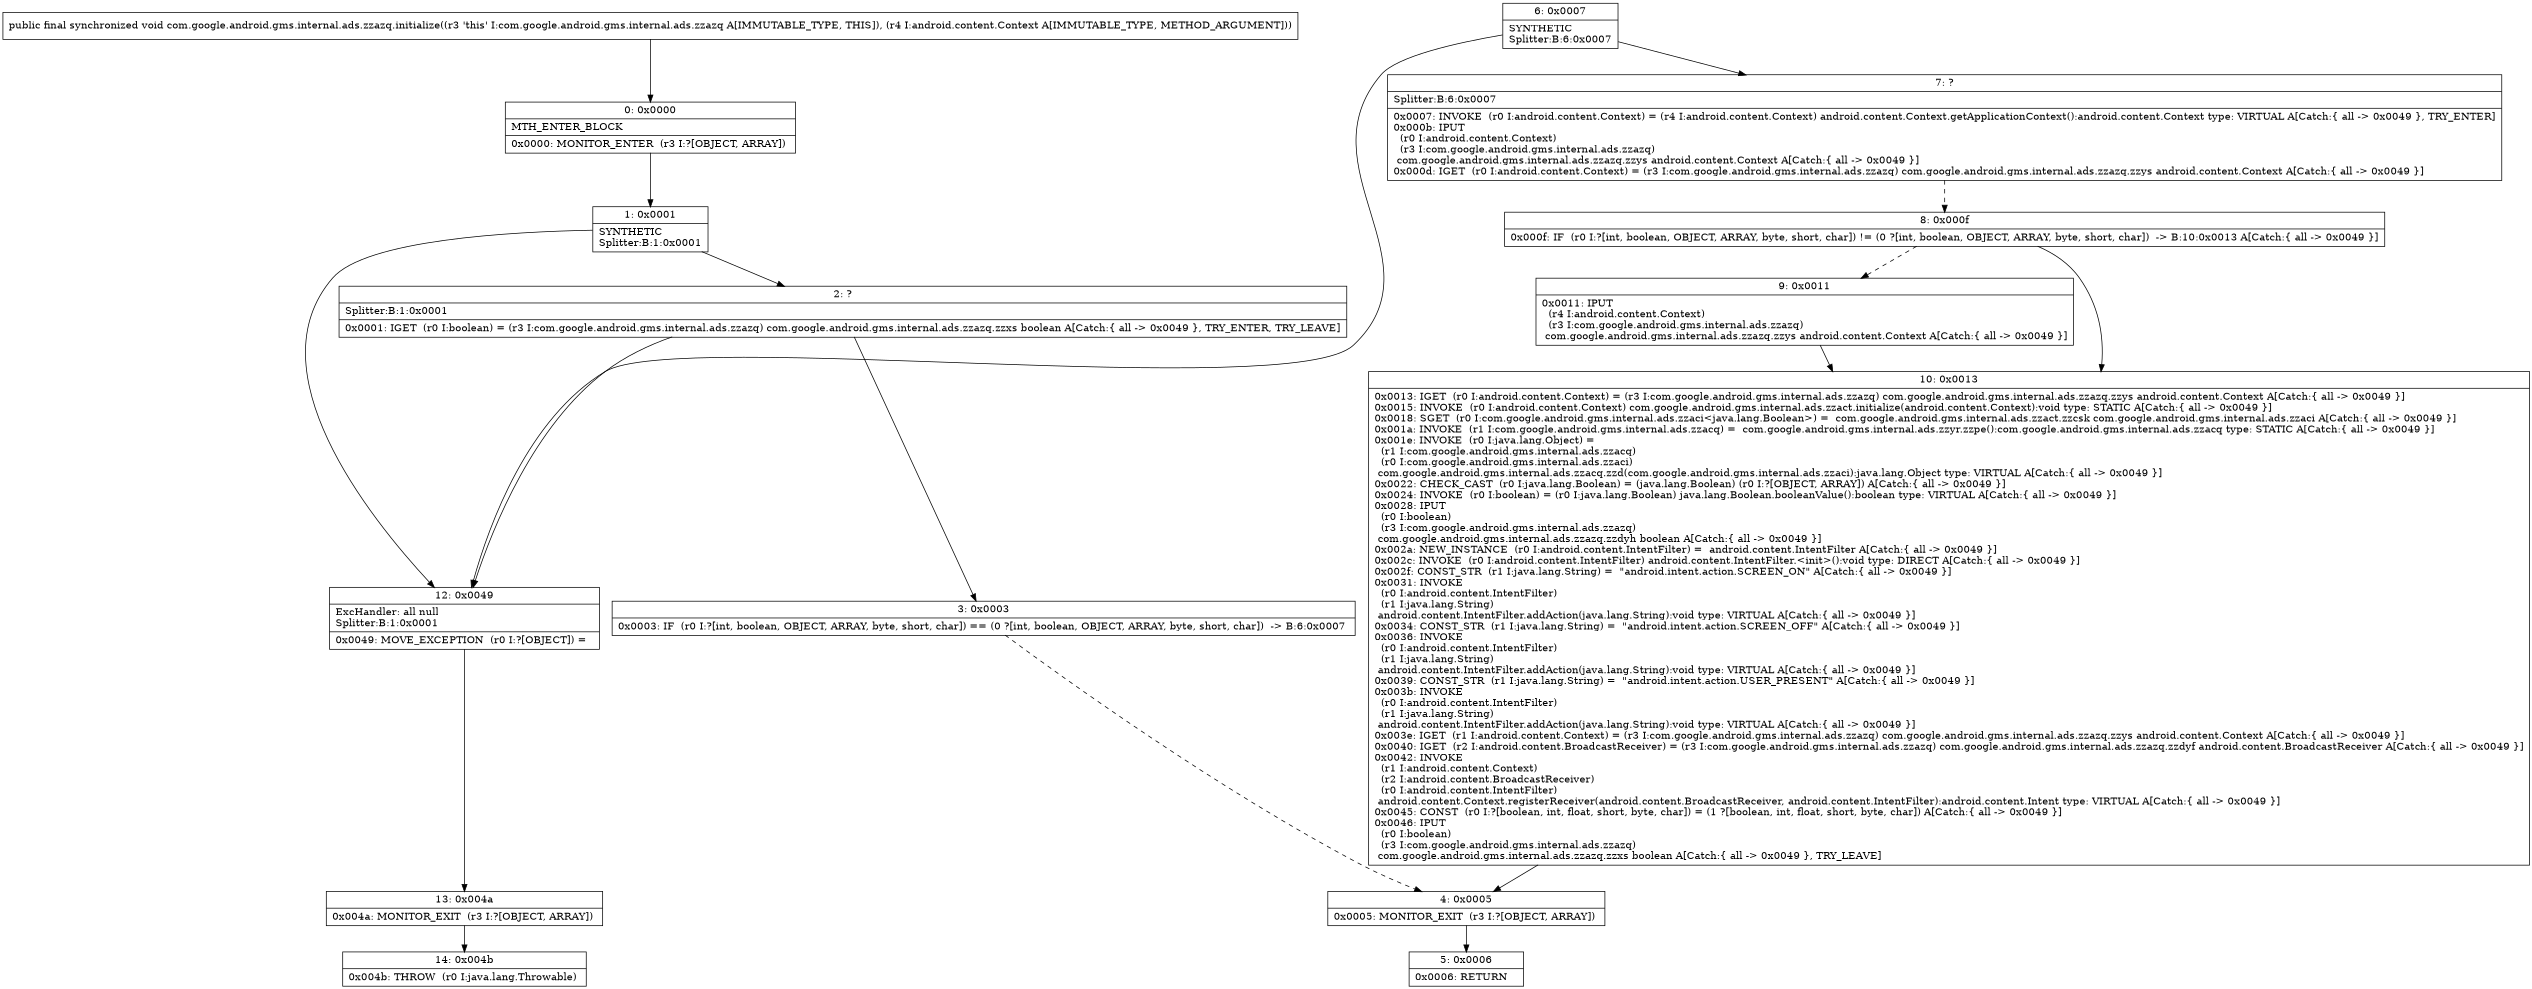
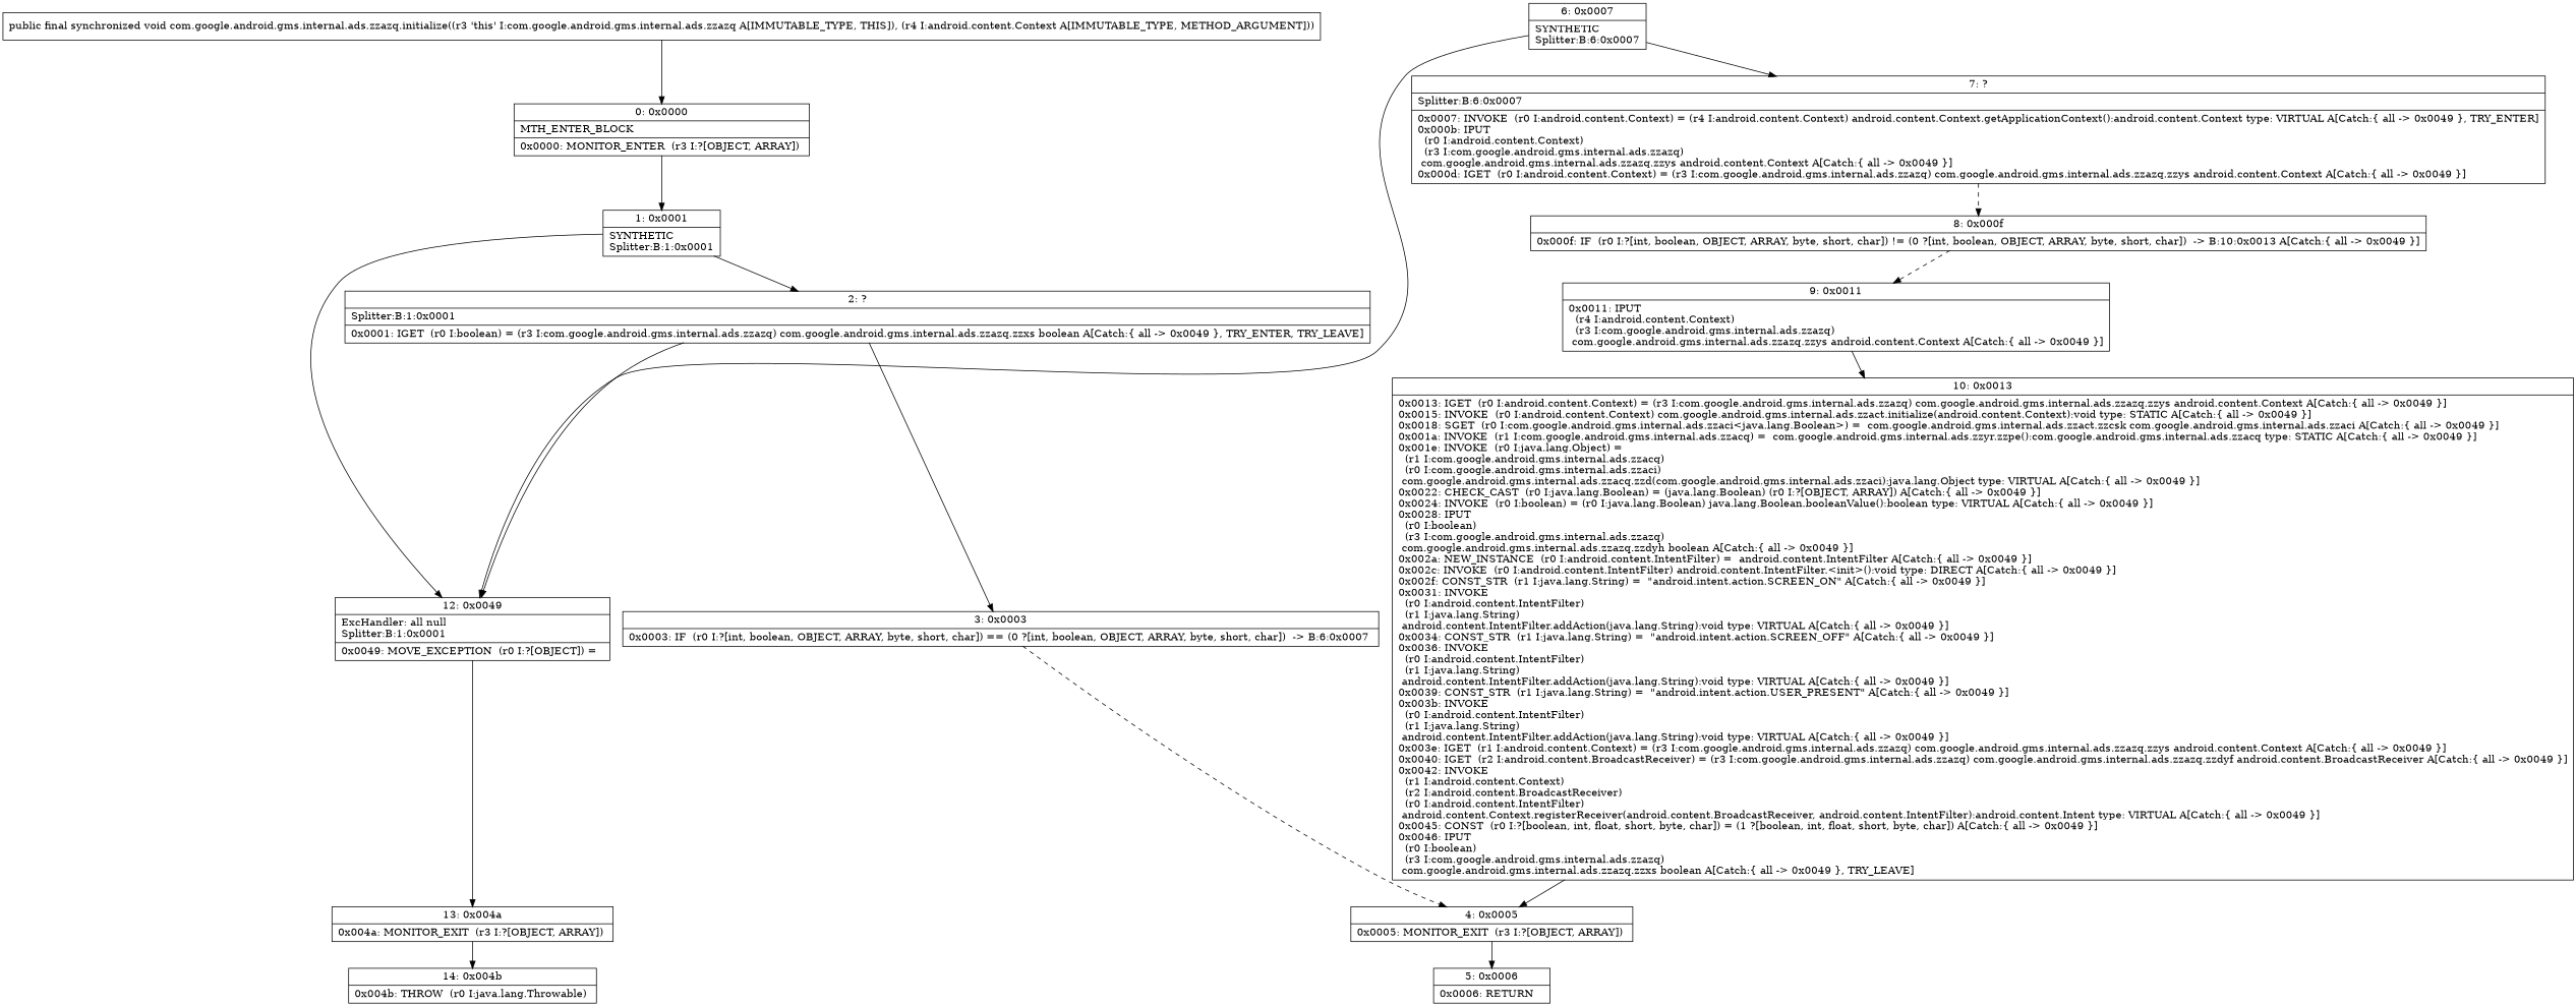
  digraph {
    node [shape=record]
    n1 [label="{0\:\ 0x0000|MTH_ENTER_BLOCK\l|0x0000: MONITOR_ENTER  (r3 I:?[OBJECT, ARRAY]) \l}"]
    n2 [label="{1\:\ 0x0001|SYNTHETIC\lSplitter:B:1:0x0001\l}"]
    n3 [label="{2\:\ ?|Splitter:B:1:0x0001\l|0x0001: IGET  (r0 I:boolean) = (r3 I:com.google.android.gms.internal.ads.zzazq) com.google.android.gms.internal.ads.zzazq.zzxs boolean A[Catch:\{ all \-\> 0x0049 \}, TRY_ENTER, TRY_LEAVE]\l}"]
    n4 [label="{12\:\ 0x0049|ExcHandler: all null\lSplitter:B:1:0x0001\l|0x0049: MOVE_EXCEPTION  (r0 I:?[OBJECT]) =  \l}"]
    n5 [label="{3\:\ 0x0003|0x0003: IF  (r0 I:?[int, boolean, OBJECT, ARRAY, byte, short, char]) == (0 ?[int, boolean, OBJECT, ARRAY, byte, short, char])  \-\> B:6:0x0007 \l}"]
    n6 [label="{13\:\ 0x004a|0x004a: MONITOR_EXIT  (r3 I:?[OBJECT, ARRAY]) \l}"]
    n7 [label="{4\:\ 0x0005|0x0005: MONITOR_EXIT  (r3 I:?[OBJECT, ARRAY]) \l}"]
    n8 [label="{5\:\ 0x0006|0x0006: RETURN   \l}"]
    n9 [label="{6\:\ 0x0007|SYNTHETIC\lSplitter:B:6:0x0007\l}"]
    n10 [label="{7\:\ ?|Splitter:B:6:0x0007\l|0x0007: INVOKE  (r0 I:android.content.Context) = (r4 I:android.content.Context) android.content.Context.getApplicationContext():android.content.Context type: VIRTUAL A[Catch:\{ all \-\> 0x0049 \}, TRY_ENTER]\l0x000b: IPUT  \l  (r0 I:android.content.Context)\l  (r3 I:com.google.android.gms.internal.ads.zzazq)\l com.google.android.gms.internal.ads.zzazq.zzys android.content.Context A[Catch:\{ all \-\> 0x0049 \}]\l0x000d: IGET  (r0 I:android.content.Context) = (r3 I:com.google.android.gms.internal.ads.zzazq) com.google.android.gms.internal.ads.zzazq.zzys android.content.Context A[Catch:\{ all \-\> 0x0049 \}]\l}"]
    n11 [label="{8\:\ 0x000f|0x000f: IF  (r0 I:?[int, boolean, OBJECT, ARRAY, byte, short, char]) != (0 ?[int, boolean, OBJECT, ARRAY, byte, short, char])  \-\> B:10:0x0013 A[Catch:\{ all \-\> 0x0049 \}]\l}"]
    n12 [label="{9\:\ 0x0011|0x0011: IPUT  \l  (r4 I:android.content.Context)\l  (r3 I:com.google.android.gms.internal.ads.zzazq)\l com.google.android.gms.internal.ads.zzazq.zzys android.content.Context A[Catch:\{ all \-\> 0x0049 \}]\l}"]
    n13 [label="{10\:\ 0x0013|0x0013: IGET  (r0 I:android.content.Context) = (r3 I:com.google.android.gms.internal.ads.zzazq) com.google.android.gms.internal.ads.zzazq.zzys android.content.Context A[Catch:\{ all \-\> 0x0049 \}]\l0x0015: INVOKE  (r0 I:android.content.Context) com.google.android.gms.internal.ads.zzact.initialize(android.content.Context):void type: STATIC A[Catch:\{ all \-\> 0x0049 \}]\l0x0018: SGET  (r0 I:com.google.android.gms.internal.ads.zzaci\<java.lang.Boolean\>) =  com.google.android.gms.internal.ads.zzact.zzcsk com.google.android.gms.internal.ads.zzaci A[Catch:\{ all \-\> 0x0049 \}]\l0x001a: INVOKE  (r1 I:com.google.android.gms.internal.ads.zzacq) =  com.google.android.gms.internal.ads.zzyr.zzpe():com.google.android.gms.internal.ads.zzacq type: STATIC A[Catch:\{ all \-\> 0x0049 \}]\l0x001e: INVOKE  (r0 I:java.lang.Object) = \l  (r1 I:com.google.android.gms.internal.ads.zzacq)\l  (r0 I:com.google.android.gms.internal.ads.zzaci)\l com.google.android.gms.internal.ads.zzacq.zzd(com.google.android.gms.internal.ads.zzaci):java.lang.Object type: VIRTUAL A[Catch:\{ all \-\> 0x0049 \}]\l0x0022: CHECK_CAST  (r0 I:java.lang.Boolean) = (java.lang.Boolean) (r0 I:?[OBJECT, ARRAY]) A[Catch:\{ all \-\> 0x0049 \}]\l0x0024: INVOKE  (r0 I:boolean) = (r0 I:java.lang.Boolean) java.lang.Boolean.booleanValue():boolean type: VIRTUAL A[Catch:\{ all \-\> 0x0049 \}]\l0x0028: IPUT  \l  (r0 I:boolean)\l  (r3 I:com.google.android.gms.internal.ads.zzazq)\l com.google.android.gms.internal.ads.zzazq.zzdyh boolean A[Catch:\{ all \-\> 0x0049 \}]\l0x002a: NEW_INSTANCE  (r0 I:android.content.IntentFilter) =  android.content.IntentFilter A[Catch:\{ all \-\> 0x0049 \}]\l0x002c: INVOKE  (r0 I:android.content.IntentFilter) android.content.IntentFilter.\<init\>():void type: DIRECT A[Catch:\{ all \-\> 0x0049 \}]\l0x002f: CONST_STR  (r1 I:java.lang.String) =  \"android.intent.action.SCREEN_ON\" A[Catch:\{ all \-\> 0x0049 \}]\l0x0031: INVOKE  \l  (r0 I:android.content.IntentFilter)\l  (r1 I:java.lang.String)\l android.content.IntentFilter.addAction(java.lang.String):void type: VIRTUAL A[Catch:\{ all \-\> 0x0049 \}]\l0x0034: CONST_STR  (r1 I:java.lang.String) =  \"android.intent.action.SCREEN_OFF\" A[Catch:\{ all \-\> 0x0049 \}]\l0x0036: INVOKE  \l  (r0 I:android.content.IntentFilter)\l  (r1 I:java.lang.String)\l android.content.IntentFilter.addAction(java.lang.String):void type: VIRTUAL A[Catch:\{ all \-\> 0x0049 \}]\l0x0039: CONST_STR  (r1 I:java.lang.String) =  \"android.intent.action.USER_PRESENT\" A[Catch:\{ all \-\> 0x0049 \}]\l0x003b: INVOKE  \l  (r0 I:android.content.IntentFilter)\l  (r1 I:java.lang.String)\l android.content.IntentFilter.addAction(java.lang.String):void type: VIRTUAL A[Catch:\{ all \-\> 0x0049 \}]\l0x003e: IGET  (r1 I:android.content.Context) = (r3 I:com.google.android.gms.internal.ads.zzazq) com.google.android.gms.internal.ads.zzazq.zzys android.content.Context A[Catch:\{ all \-\> 0x0049 \}]\l0x0040: IGET  (r2 I:android.content.BroadcastReceiver) = (r3 I:com.google.android.gms.internal.ads.zzazq) com.google.android.gms.internal.ads.zzazq.zzdyf android.content.BroadcastReceiver A[Catch:\{ all \-\> 0x0049 \}]\l0x0042: INVOKE  \l  (r1 I:android.content.Context)\l  (r2 I:android.content.BroadcastReceiver)\l  (r0 I:android.content.IntentFilter)\l android.content.Context.registerReceiver(android.content.BroadcastReceiver, android.content.IntentFilter):android.content.Intent type: VIRTUAL A[Catch:\{ all \-\> 0x0049 \}]\l0x0045: CONST  (r0 I:?[boolean, int, float, short, byte, char]) = (1 ?[boolean, int, float, short, byte, char]) A[Catch:\{ all \-\> 0x0049 \}]\l0x0046: IPUT  \l  (r0 I:boolean)\l  (r3 I:com.google.android.gms.internal.ads.zzazq)\l com.google.android.gms.internal.ads.zzazq.zzxs boolean A[Catch:\{ all \-\> 0x0049 \}, TRY_LEAVE]\l}"]
    n14 [label="{14\:\ 0x004b|0x004b: THROW  (r0 I:java.lang.Throwable) \l}"]
    n15 [label="{public final synchronized void com.google.android.gms.internal.ads.zzazq.initialize((r3 'this' I:com.google.android.gms.internal.ads.zzazq A[IMMUTABLE_TYPE, THIS]), (r4 I:android.content.Context A[IMMUTABLE_TYPE, METHOD_ARGUMENT])) }"]
    n1 -> n2
    n2 -> n3
    n2 -> n4
    n3 -> n4
    n3 -> n5
    n4 -> n6
    n5 -> n7 [style=dashed]
    n6 -> n14
    n7 -> n8
    n9 -> n4
    n9 -> n10
    n10 -> n11 [style=dashed]
    n11 -> n12 [style=dashed]
-   n11 -> n13
    n12 -> n13
    n13 -> n7
    n15 -> n1
  }
